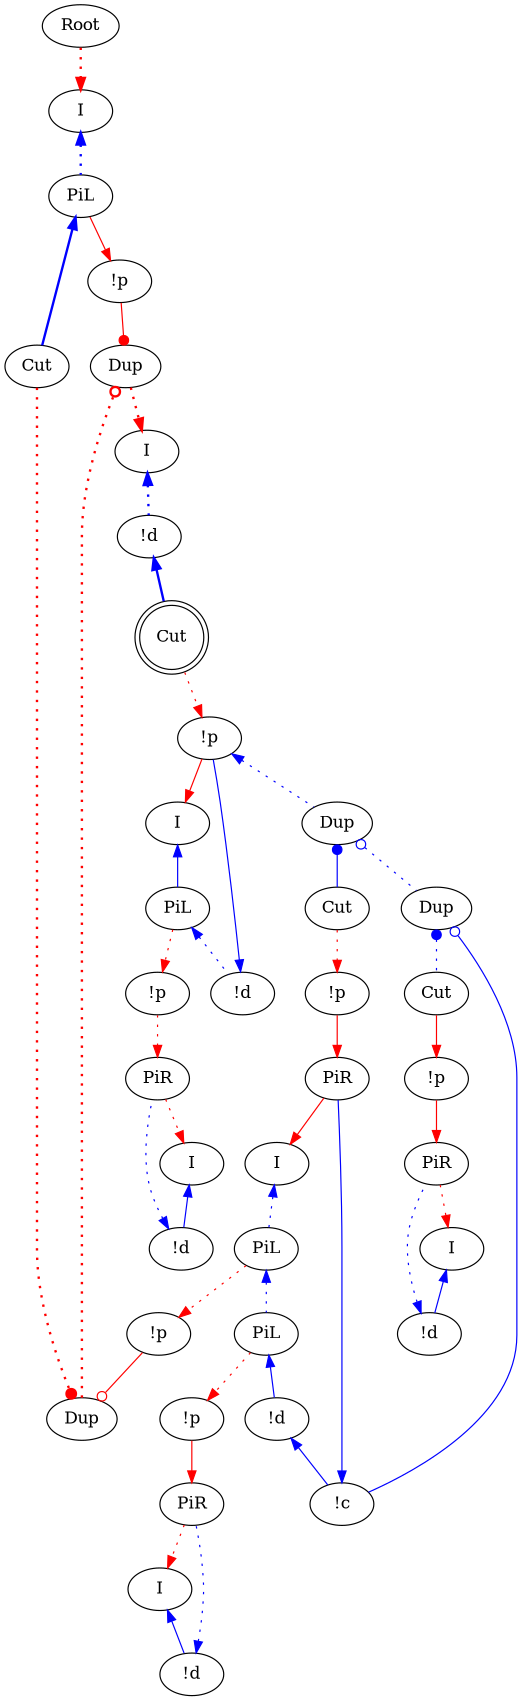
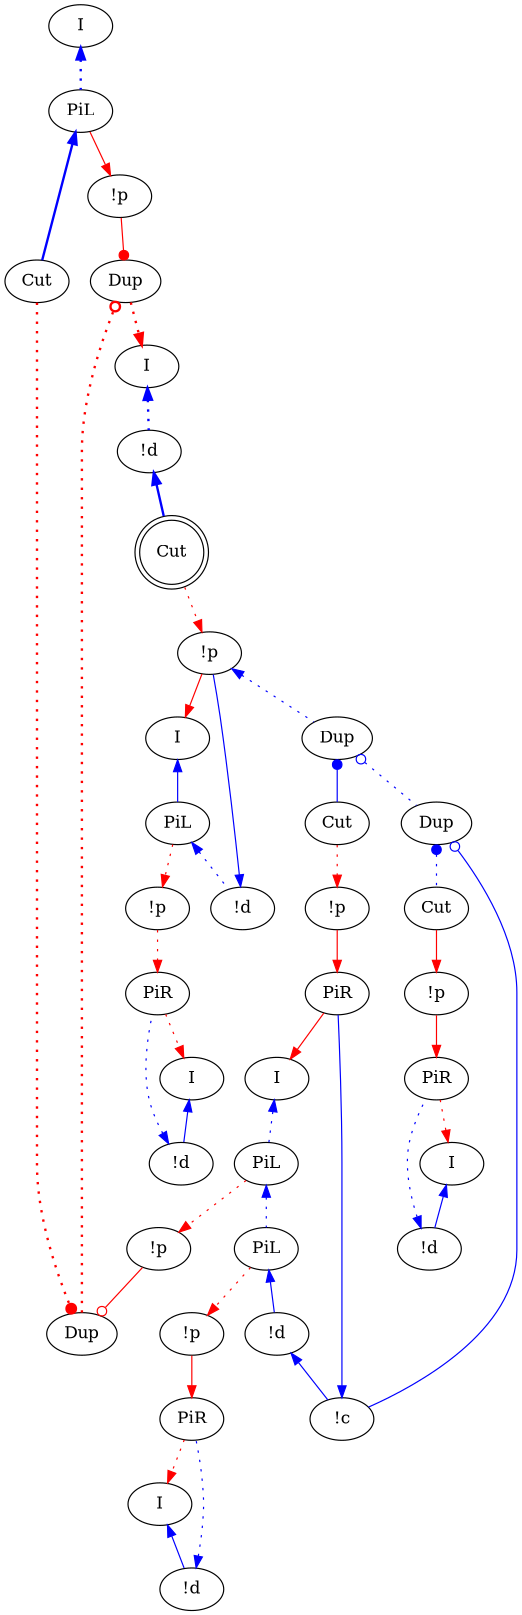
  digraph {
    edge [color=blue style=dotted dir=back]
-   n1 [label=Root]
    n2 [label=I]
    n3 [label=I]
    n4 [label="!d"]
    n5 [label=Cut shape=doublecircle]
    n6 [label="!p"]
    n7 [label=I]
    n8 [label=Dup]
    n9 [label="!d"]
    n10 [label=PiL]
    n11 [label="!p"]
    n12 [label=PiL]
    n13 [label="!p"]
    n14 [label=PiR]
    n15 [label=Cut]
    n16 [label=I]
    n17 [label="!c"]
    n18 [label="!d"]
    n19 [label=PiL]
    n20 [label="!p"]
    n21 [label=PiL]
    n22 [label="!p"]
    n23 [label=PiR]
    n24 [label="!p"]
    n25 [label=PiR]
    n26 [label=Cut]
    n27 [label=I]
    n28 [label=I]
    n29 [label="!d"]
    n30 [label="!d"]
    n31 [label=PiR]
    n32 [label=I]
    n33 [label="!d"]
    n34 [label="!p"]
    n35 [label=Cut]
    n36 [label=Dup]
    n37 [label=Dup]
    n38 [label=Dup]
-   n1 -> n2 [color=red penwidth=2 dir=""]
    n2 -> n12 [penwidth=2]
    n3 -> n4 [penwidth=2]
    n4 -> n5 [penwidth=2 style=solid]
    n5 -> n6 [color=red dir=""]
    n6 -> n7 [color=red style=solid dir=""]
    n6 -> n8
    n7 -> n10 [style=solid]
    n8 -> n15 [arrowtail=dot style=solid]
    n8 -> n37 [arrowtail=odot]
    n9 -> n6 [style=solid]
    n10 -> n9
    n10 -> n11 [color=red dir=""]
    n11 -> n23 [color=red dir=""]
    n12 -> n34 [color=red style=solid dir=""]
    n12 -> n35 [penwidth=2 style=solid]
    n13 -> n14 [color=red style=solid dir=""]
    n14 -> n16 [color=red style=solid dir=""]
    n15 -> n13 [color=red dir=""]
    n16 -> n21
    n17 -> n14 [style=solid]
    n18 -> n17 [style=solid]
    n19 -> n18 [style=solid]
    n19 -> n20 [color=red dir=""]
    n20 -> n31 [color=red style=solid dir=""]
    n21 -> n19
    n21 -> n22 [color=red dir=""]
    n22 -> n38 [arrowhead=odot color=red style=solid dir=""]
    n23 -> n27 [color=red dir=""]
    n24 -> n25 [color=red style=solid dir=""]
    n25 -> n28 [color=red dir=""]
    n26 -> n24 [color=red style=solid dir=""]
    n27 -> n29 [style=solid]
    n28 -> n30 [style=solid]
    n29 -> n23
    n30 -> n25
    n31 -> n32 [color=red dir=""]
    n32 -> n33 [style=solid]
    n33 -> n31
    n34 -> n36 [arrowhead=dot color=red style=solid dir=""]
    n35 -> n38 [arrowhead=dot color=red penwidth=2 dir=""]
    n36 -> n3 [color=red penwidth=2 dir=""]
    n37 -> n17 [arrowtail=odot style=solid]
    n37 -> n26 [arrowtail=dot]
    n38 -> n36 [arrowhead=odot color=red penwidth=2 dir=""]
  }
